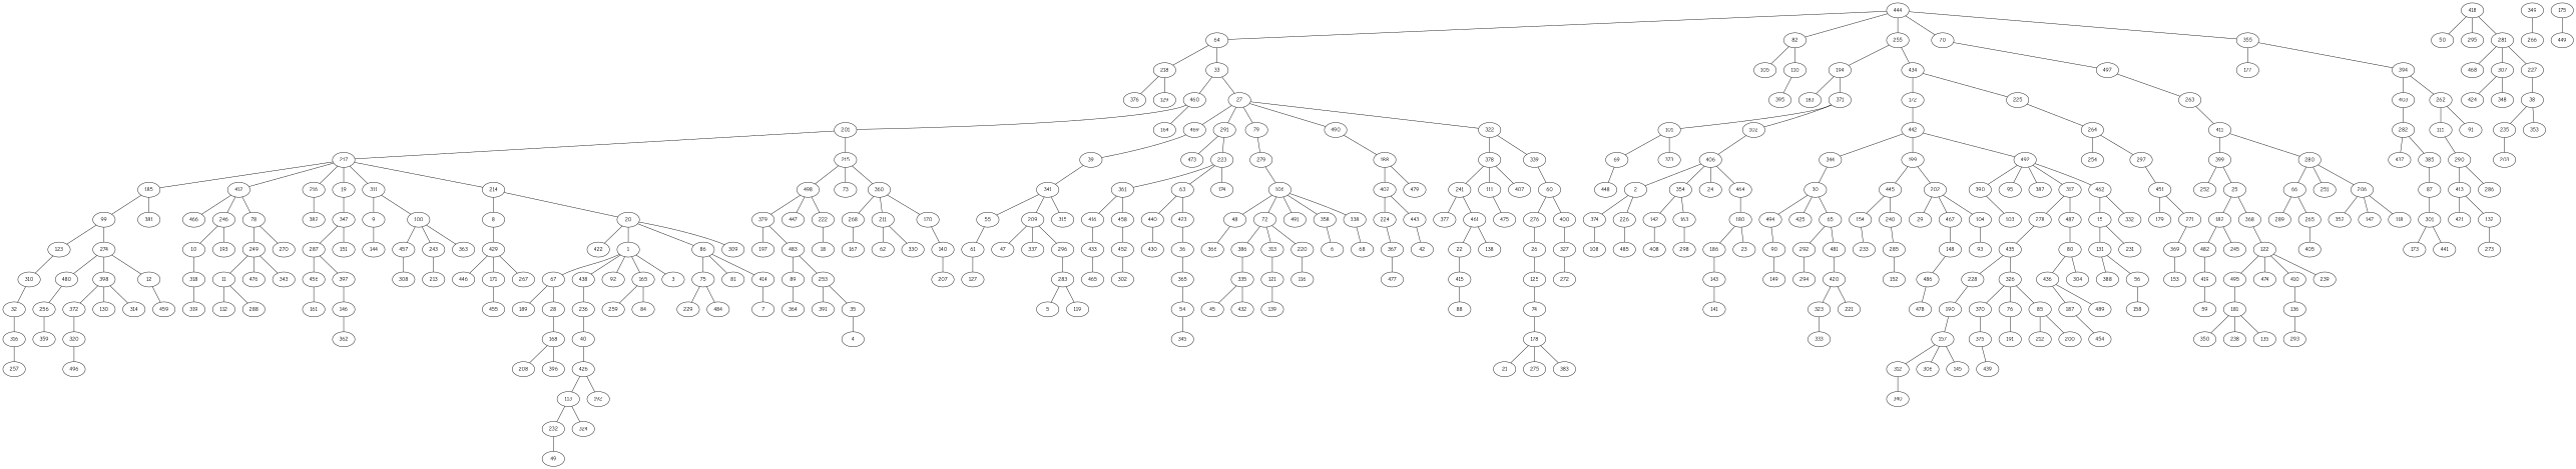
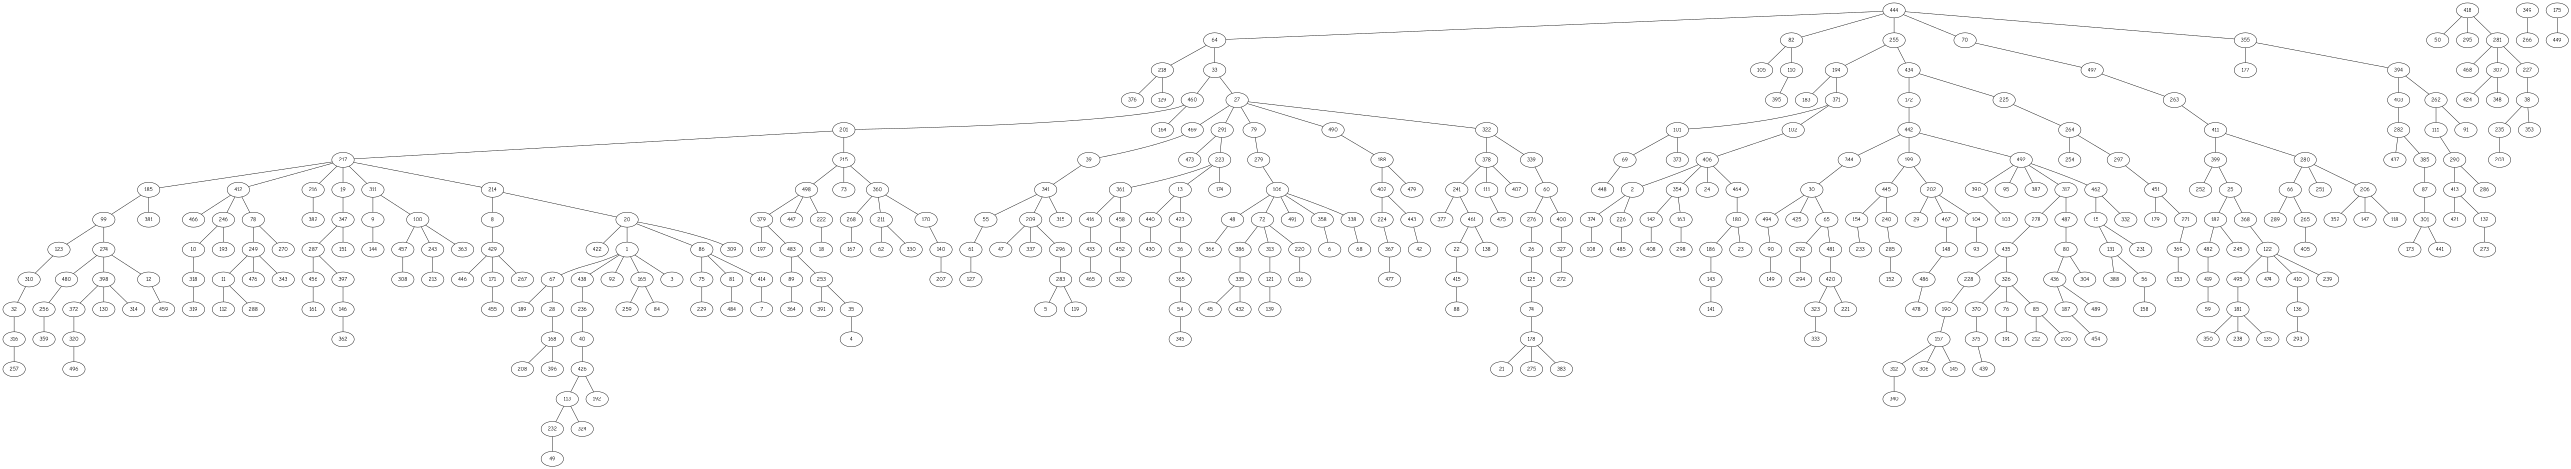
  graph {
    fontname="Comic Neue"
    node [fontname="Comic Neue"]
    edge [fontname="Comic Neue"]
    444
    64
    82
    255
    70
    355
    218
    33
    105
    110
    194
    434
    497
    177
    394
    376
    129
    460
    27
    395
    183
    371
    172
    225
    263
    403
    262
    201
    164
    469
    291
    79
    490
    322
    101
    102
    442
    264
    411
    282
    115
    91
    217
    215
    39
    473
    223
    279
    188
    378
    339
    69
    373
    406
    344
    199
    492
    254
    297
    399
    280
    437
    385
    290
    185
    412
    216
    19
    311
    214
    498
    73
    360
    341
    361
-   13 [label=63]
+   13
    174
    106
    402
    479
    241
    111
    407
    60
    448
    418
    50
    295
    281
    2
    354
    24
    464
    30
    445
    202
    390
    95
    387
    317
    462
    451
    252
    25
    66
    251
    206
    87
    413
    286
    99
    381
    466
    246
    78
    382
    347
    9
    100
    8
    20
    379
    447
    222
    268
    211
    170
    55
    209
    315
    416
    458
    440
    423
    48
    72
    491
    358
    338
    224
    443
    377
    461
    475
    276
    400
    468
    307
    227
    374
    226
    142
    163
    180
    494
    425
    65
    154
    240
    29
    n161 [label=467]
    104
    103
    278
    487
    15
    332
    179
    271
    182
    368
    289
    265
    352
    147
    118
    301
    421
    132
    123
    274
    10
    193
    249
    270
    287
    151
    144
    457
    243
    363
    429
    422
    1
    86
    309
    197
    483
    18
    167
    62
    330
    140
    61
    47
    337
    296
    433
    452
    430
    36
    366
    386
    313
    220
    6
    68
    367
    42
    22
    138
    26
    327
    424
    348
    38
    108
    485
    408
    298
    186
    23
    90
    292
    481
    233
    285
    148
    93
    435
    80
    131
    231
    369
    482
    245
    122
    405
    173
    441
    273
    310
    480
    398
    12
    318
    11
    476
    343
    456
    397
    308
    213
    446
    171
    267
    67
    438
    92
    165
    3
    75
    81
    414
    89
    253
    207
    127
    283
    465
    302
    365
    335
    121
    116
    477
    415
    125
    272
    235
    353
    143
    149
    294
    420
    152
    486
    228
    326
    436
    304
    388
    56
    153
    419
    495
    474
    410
    239
    32
    256
    372
    130
    314
    459
    319
    112
    288
    161
    146
    455
    349
    266
    189
    28
    236
    259
    84
    229
    484
    7
    364
    391
    35
    5
    119
    54
    45
    432
    139
    88
    74
    203
    141
    323
    221
    478
    190
    370
    76
    85
    187
    489
    158
    59
    181
    136
    316
    359
    320
    362
    168
    40
    4
    345
    178
    333
    157
    375
    191
    212
    200
    454
    350
    238
    135
    293
    257
    496
    208
    396
    426
    21
    275
    383
    312
    306
    145
    439
    175
    449
    113
    192
    340
    232
    324
    49
    444 -- 64
    444 -- 82
    444 -- 255
    444 -- 70
    444 -- 355
    64 -- 218
    64 -- 33
    82 -- 105
    82 -- 110
    255 -- 194
    255 -- 434
    70 -- 497
    355 -- 177
    355 -- 394
    218 -- 376
    218 -- 129
    33 -- 460
    33 -- 27
    110 -- 395
    194 -- 183
    194 -- 371
    434 -- 172
    434 -- 225
    497 -- 263
    394 -- 403
    394 -- 262
    460 -- 201
    460 -- 164
    27 -- 469
    27 -- 291
    27 -- 79
    27 -- 490
    27 -- 322
    371 -- 101
    371 -- 102
    172 -- 442
    225 -- 264
    263 -- 411
    403 -- 282
    262 -- 115
    262 -- 91
    201 -- 217
    201 -- 215
    469 -- 39
    291 -- 473
    291 -- 223
    79 -- 279
    490 -- 188
    322 -- 378
    322 -- 339
    101 -- 69
    101 -- 373
    102 -- 406
    442 -- 344
    442 -- 199
    442 -- 492
    264 -- 254
    264 -- 297
    411 -- 399
    411 -- 280
    282 -- 437
    282 -- 385
    115 -- 290
    217 -- 185
    217 -- 412
    217 -- 216
    217 -- 19
    217 -- 311
    217 -- 214
    215 -- 498
    215 -- 73
    215 -- 360
    39 -- 341
    223 -- 361
    223 -- 13
    223 -- 174
    279 -- 106
    188 -- 402
    188 -- 479
    378 -- 241
    378 -- 111
    378 -- 407
    339 -- 60
    69 -- 448
    406 -- 2
    406 -- 354
    406 -- 24
    406 -- 464
    344 -- 30
    199 -- 445
    199 -- 202
    492 -- 390
    492 -- 95
    492 -- 387
    492 -- 317
    492 -- 462
    297 -- 451
    399 -- 252
    399 -- 25
    280 -- 66
    280 -- 251
    280 -- 206
    385 -- 87
    290 -- 413
    290 -- 286
    185 -- 99
    185 -- 381
    412 -- 466
    412 -- 246
    412 -- 78
    216 -- 382
    19 -- 347
    311 -- 9
    311 -- 100
    214 -- 8
    214 -- 20
    498 -- 379
    498 -- 447
    498 -- 222
    360 -- 268
    360 -- 211
    360 -- 170
    341 -- 55
    341 -- 209
    341 -- 315
    361 -- 416
    361 -- 458
    13 -- 440
    13 -- 423
    106 -- 48
    106 -- 72
    106 -- 491
    106 -- 358
    106 -- 338
    402 -- 224
    402 -- 443
    241 -- 377
    241 -- 461
    111 -- 475
    60 -- 276
    60 -- 400
    418 -- 50
    418 -- 295
    418 -- 281
    281 -- 468
    281 -- 307
    281 -- 227
    2 -- 374
    2 -- 226
    354 -- 142
    354 -- 163
    464 -- 180
    30 -- 494
    30 -- 425
    30 -- 65
    445 -- 154
    445 -- 240
    202 -- 29
    202 -- n161
    202 -- 104
    390 -- 103
    317 -- 278
    317 -- 487
    462 -- 15
    462 -- 332
    451 -- 179
    451 -- 271
    25 -- 182
    25 -- 368
    66 -- 289
    66 -- 265
    206 -- 352
    206 -- 147
    206 -- 118
    87 -- 301
    413 -- 421
    413 -- 132
    99 -- 123
    99 -- 274
    246 -- 10
    246 -- 193
    78 -- 249
    78 -- 270
    347 -- 287
    347 -- 151
    9 -- 144
    100 -- 457
    100 -- 243
    100 -- 363
    8 -- 429
    20 -- 422
    20 -- 1
    20 -- 86
    20 -- 309
    379 -- 197
    379 -- 483
    222 -- 18
    268 -- 167
    211 -- 62
    211 -- 330
    170 -- 140
    55 -- 61
    209 -- 47
    209 -- 337
    209 -- 296
    416 -- 433
    458 -- 452
    440 -- 430
    423 -- 36
    48 -- 366
    72 -- 386
    72 -- 313
    72 -- 220
    358 -- 6
    338 -- 68
    224 -- 367
    443 -- 42
    461 -- 22
    461 -- 138
    276 -- 26
    400 -- 327
    307 -- 424
    307 -- 348
    227 -- 38
    374 -- 108
    226 -- 485
    142 -- 408
    163 -- 298
    180 -- 186
    180 -- 23
    494 -- 90
    65 -- 292
    65 -- 481
    154 -- 233
    240 -- 285
    n161 -- 148
    104 -- 93
    278 -- 435
    487 -- 80
    15 -- 131
    15 -- 231
    271 -- 369
    182 -- 482
    182 -- 245
    368 -- 122
    265 -- 405
    301 -- 173
    301 -- 441
    132 -- 273
    123 -- 310
    274 -- 480
    274 -- 398
    274 -- 12
    10 -- 318
    249 -- 11
    249 -- 476
    249 -- 343
    287 -- 456
    287 -- 397
    457 -- 308
    243 -- 213
    429 -- 446
    429 -- 171
    429 -- 267
    1 -- 67
    1 -- 438
    1 -- 92
    1 -- 165
    1 -- 3
    86 -- 75
    86 -- 81
    86 -- 414
    483 -- 89
    483 -- 253
    140 -- 207
    61 -- 127
    296 -- 283
    433 -- 465
    452 -- 302
    36 -- 365
    386 -- 335
    313 -- 121
    220 -- 116
    367 -- 477
    22 -- 415
    26 -- 125
    327 -- 272
    38 -- 235
    38 -- 353
    186 -- 143
    90 -- 149
    292 -- 294
    481 -- 420
    285 -- 152
    148 -- 486
    435 -- 228
    435 -- 326
    80 -- 436
    80 -- 304
    131 -- 388
    131 -- 56
    369 -- 153
    482 -- 419
    122 -- 495
    122 -- 474
    122 -- 410
    122 -- 239
    310 -- 32
    480 -- 256
    398 -- 372
    398 -- 130
    398 -- 314
    12 -- 459
    318 -- 319
    11 -- 112
    11 -- 288
    456 -- 161
    397 -- 146
    171 -- 455
    67 -- 189
    67 -- 28
    438 -- 236
    165 -- 259
    165 -- 84
    75 -- 229
-   75 -- 484
+   81 -- 484
    414 -- 7
    89 -- 364
    253 -- 391
    253 -- 35
    283 -- 5
    283 -- 119
    365 -- 54
    335 -- 45
    335 -- 432
    121 -- 139
    415 -- 88
    125 -- 74
    235 -- 203
    143 -- 141
    420 -- 323
    420 -- 221
    486 -- 478
    228 -- 190
    326 -- 370
    326 -- 76
    326 -- 85
    436 -- 187
    436 -- 489
    56 -- 158
    419 -- 59
    495 -- 181
    410 -- 136
    32 -- 316
    256 -- 359
    372 -- 320
    146 -- 362
    349 -- 266
    28 -- 168
    236 -- 40
    35 -- 4
    54 -- 345
    74 -- 178
    323 -- 333
    190 -- 157
    370 -- 375
    76 -- 191
    85 -- 212
    85 -- 200
    187 -- 454
    181 -- 350
    181 -- 238
    181 -- 135
    136 -- 293
    316 -- 257
    320 -- 496
    168 -- 208
    168 -- 396
    40 -- 426
    178 -- 21
    178 -- 275
    178 -- 383
    157 -- 312
    157 -- 306
    157 -- 145
    375 -- 439
    426 -- 113
    426 -- 192
    312 -- 340
    175 -- 449
    113 -- 232
    113 -- 324
    232 -- 49
  }
